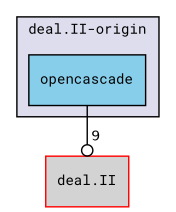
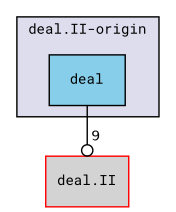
  digraph {
    compound=true
    fontname="Roboto Mono"
    node [fontname="Roboto Mono" fontsize=10 shape=box style=filled]
-   n1 [fillcolor=skyblue label=opencascade pencolor=black]
+   n1 [fillcolor=skyblue label=deal pencolor=black]
    n2 [color=red fillcolor=lightgrey label="deal.II"]
    subgraph cluster_1 {
      bgcolor="#ddddee"
      fontsize=10
      label="deal.II-origin"
      pencolor=black
      n1
    }
    n1 -> n2 [headlabel=9 labeldistance=1.5 labelfontname=Helvetica labelfontsize=10 arrowhead=odot fontname="Roboto Mono"]
  }
